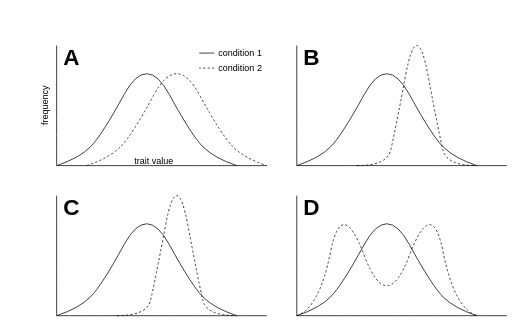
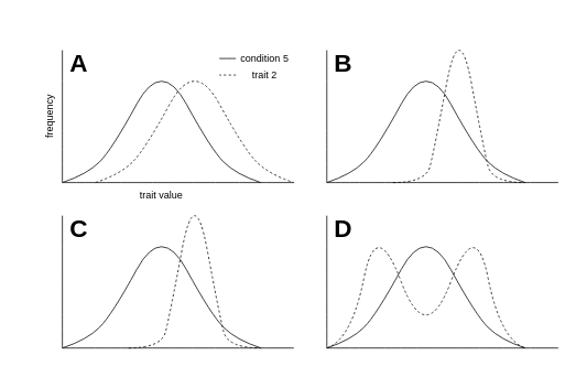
  <mxCell id="0" />
  <mxCell id="1" parent="0" />
  <mxCell id="2" value="" style="endArrow=none;html=1;rounded=0;curved=1;" edge="1" parent="1"><mxGeometry width="50" height="50" relative="1" as="geometry"><mxPoint x="75" y="220" as="sourcePoint" /><mxPoint x="75" y="60" as="targetPoint" /></mxGeometry></mxCell>
  <mxCell id="3" value="" style="endArrow=none;html=1;rounded=0;curved=1;" edge="1" parent="1"><mxGeometry width="50" height="50" relative="1" as="geometry"><mxPoint x="75" y="220" as="sourcePoint" /><mxPoint x="355" y="220" as="targetPoint" /></mxGeometry></mxCell>
  <mxCell id="4" value="" style="endArrow=none;html=1;rounded=0;curved=1;" edge="1" parent="1"><mxGeometry width="50" height="50" relative="1" as="geometry"><mxPoint x="75" y="220" as="sourcePoint" /><mxPoint x="315" y="220" as="targetPoint" /><Array as="points"><mxPoint x="105" y="210" /><mxPoint x="135" y="180" /><mxPoint x="195" y="70" /><mxPoint x="255" y="180" /><mxPoint x="285" y="210" /></Array></mxGeometry></mxCell>
  <mxCell id="5" value="&lt;b&gt;&lt;font style=&quot;font-size: 30px;&quot;&gt;A&lt;/font&gt;&lt;/b&gt;" style="rounded=1;whiteSpace=wrap;html=1;strokeColor=none;fillColor=none;arcSize=25;" vertex="1" parent="1"><mxGeometry x="75" y="60" width="40" height="30" as="geometry" /></mxCell>
- <mxCell id="6" value="trait value" style="rounded=1;whiteSpace=wrap;html=1;strokeColor=none;fillColor=none;" vertex="1" parent="1"><mxGeometry x="165" y="200" width="80" height="30" as="geometry" /></mxCell>
+ <mxCell id="6" value="trait value" style="rounded=1;whiteSpace=wrap;html=1;strokeColor=none;fillColor=none;" vertex="1" parent="1"><mxGeometry x="155" y="220" width="80" height="30" as="geometry" /></mxCell>
  <mxCell id="7" value="frequency" style="rounded=1;whiteSpace=wrap;html=1;strokeColor=none;fillColor=none;rotation=-90;" vertex="1" parent="1"><mxGeometry x="20" y="125" width="80" height="30" as="geometry" /></mxCell>
  <mxCell id="8" value="" style="endArrow=none;html=1;rounded=0;curved=1;dashed=1;" edge="1" parent="1"><mxGeometry width="50" height="50" relative="1" as="geometry"><mxPoint x="115" y="220" as="sourcePoint" /><mxPoint x="355" y="220" as="targetPoint" /><Array as="points"><mxPoint x="145" y="210" /><mxPoint x="175" y="180" /><mxPoint x="235" y="70" /><mxPoint x="295" y="180" /><mxPoint x="325" y="210" /></Array></mxGeometry></mxCell>
  <mxCell id="9" value="" style="endArrow=none;html=1;rounded=0;curved=1;" edge="1" parent="1"><mxGeometry width="50" height="50" relative="1" as="geometry"><mxPoint x="395" y="220" as="sourcePoint" /><mxPoint x="395" y="60" as="targetPoint" /></mxGeometry></mxCell>
  <mxCell id="10" value="" style="endArrow=none;html=1;rounded=0;curved=1;" edge="1" parent="1"><mxGeometry width="50" height="50" relative="1" as="geometry"><mxPoint x="395" y="220" as="sourcePoint" /><mxPoint x="675" y="220" as="targetPoint" /></mxGeometry></mxCell>
  <mxCell id="11" value="" style="endArrow=none;html=1;rounded=0;curved=1;" edge="1" parent="1"><mxGeometry width="50" height="50" relative="1" as="geometry"><mxPoint x="395" y="220" as="sourcePoint" /><mxPoint x="635" y="220" as="targetPoint" /><Array as="points"><mxPoint x="425" y="210" /><mxPoint x="455" y="180" /><mxPoint x="515" y="70" /><mxPoint x="575" y="180" /><mxPoint x="605" y="210" /></Array></mxGeometry></mxCell>
  <mxCell id="12" value="&lt;b&gt;&lt;font style=&quot;font-size: 30px;&quot;&gt;B&lt;/font&gt;&lt;/b&gt;" style="rounded=1;whiteSpace=wrap;html=1;strokeColor=none;fillColor=none;arcSize=25;" vertex="1" parent="1"><mxGeometry x="395" y="60" width="40" height="30" as="geometry" /></mxCell>
  <mxCell id="13" value="" style="endArrow=none;html=1;rounded=0;curved=1;dashed=1;" edge="1" parent="1"><mxGeometry width="50" height="50" relative="1" as="geometry"><mxPoint x="475" y="220" as="sourcePoint" /><mxPoint x="635" y="220" as="targetPoint" /><Array as="points"><mxPoint x="515" y="220" /><mxPoint x="525" y="180" /><mxPoint x="555" y="20" /><mxPoint x="585" y="180" /><mxPoint x="595" y="220" /></Array></mxGeometry></mxCell>
  <mxCell id="14" value="" style="endArrow=none;html=1;rounded=0;curved=1;" edge="1" parent="1"><mxGeometry width="50" height="50" relative="1" as="geometry"><mxPoint x="75" y="420" as="sourcePoint" /><mxPoint x="75" y="260" as="targetPoint" /></mxGeometry></mxCell>
  <mxCell id="15" value="" style="endArrow=none;html=1;rounded=0;curved=1;" edge="1" parent="1"><mxGeometry width="50" height="50" relative="1" as="geometry"><mxPoint x="75" y="420" as="sourcePoint" /><mxPoint x="355" y="420" as="targetPoint" /></mxGeometry></mxCell>
  <mxCell id="16" value="" style="endArrow=none;html=1;rounded=0;curved=1;" edge="1" parent="1"><mxGeometry width="50" height="50" relative="1" as="geometry"><mxPoint x="75" y="420" as="sourcePoint" /><mxPoint x="315" y="420" as="targetPoint" /><Array as="points"><mxPoint x="105" y="410" /><mxPoint x="135" y="380" /><mxPoint x="195" y="270" /><mxPoint x="255" y="380" /><mxPoint x="285" y="410" /></Array></mxGeometry></mxCell>
  <mxCell id="17" value="&lt;b&gt;&lt;font style=&quot;font-size: 30px;&quot;&gt;C&lt;/font&gt;&lt;/b&gt;" style="rounded=1;whiteSpace=wrap;html=1;strokeColor=none;fillColor=none;arcSize=25;" vertex="1" parent="1"><mxGeometry x="75" y="260" width="40" height="30" as="geometry" /></mxCell>
  <mxCell id="18" value="" style="endArrow=none;html=1;rounded=0;curved=1;dashed=1;" edge="1" parent="1"><mxGeometry width="50" height="50" relative="1" as="geometry"><mxPoint x="155" y="420" as="sourcePoint" /><mxPoint x="315" y="420" as="targetPoint" /><Array as="points"><mxPoint x="195" y="420" /><mxPoint x="205" y="380" /><mxPoint x="235" y="220" /><mxPoint x="265" y="380" /><mxPoint x="275" y="420" /></Array></mxGeometry></mxCell>
  <mxCell id="19" value="" style="endArrow=none;html=1;rounded=0;curved=1;" edge="1" parent="1"><mxGeometry width="50" height="50" relative="1" as="geometry"><mxPoint x="395" y="420" as="sourcePoint" /><mxPoint x="395" y="260" as="targetPoint" /></mxGeometry></mxCell>
  <mxCell id="20" value="" style="endArrow=none;html=1;rounded=0;curved=1;" edge="1" parent="1"><mxGeometry width="50" height="50" relative="1" as="geometry"><mxPoint x="395" y="420" as="sourcePoint" /><mxPoint x="675" y="420" as="targetPoint" /></mxGeometry></mxCell>
  <mxCell id="21" value="" style="endArrow=none;html=1;rounded=0;curved=1;" edge="1" parent="1"><mxGeometry width="50" height="50" relative="1" as="geometry"><mxPoint x="395" y="420" as="sourcePoint" /><mxPoint x="635" y="420" as="targetPoint" /><Array as="points"><mxPoint x="425" y="410" /><mxPoint x="455" y="380" /><mxPoint x="515" y="270" /><mxPoint x="575" y="380" /><mxPoint x="605" y="410" /></Array></mxGeometry></mxCell>
  <mxCell id="22" value="&lt;b&gt;&lt;font style=&quot;font-size: 30px;&quot;&gt;D&lt;/font&gt;&lt;/b&gt;" style="rounded=1;whiteSpace=wrap;html=1;strokeColor=none;fillColor=none;arcSize=25;" vertex="1" parent="1"><mxGeometry x="395" y="260" width="40" height="30" as="geometry" /></mxCell>
  <mxCell id="23" value="" style="endArrow=none;html=1;rounded=0;curved=1;dashed=1;" edge="1" parent="1"><mxGeometry width="50" height="50" relative="1" as="geometry"><mxPoint x="395" y="420" as="sourcePoint" /><mxPoint x="635" y="420" as="targetPoint" /><Array as="points"><mxPoint x="425" y="410" /><mxPoint x="455" y="260" /><mxPoint x="515" y="420" /><mxPoint x="575" y="260" /><mxPoint x="605" y="410" /></Array></mxGeometry></mxCell>
  <mxCell id="24" style="edgeStyle=orthogonalEdgeStyle;curved=1;rounded=0;orthogonalLoop=1;jettySize=auto;html=1;exitX=0;exitY=0.5;exitDx=0;exitDy=0;fontSize=12;endArrow=none;endFill=0;" edge="1" parent="1" source="25"><mxGeometry relative="1" as="geometry"><mxPoint x="265" y="70" as="targetPoint" /></mxGeometry></mxCell>
- <mxCell id="25" value="condition 1" style="rounded=1;whiteSpace=wrap;html=1;strokeColor=none;fillColor=none;arcSize=25;" vertex="1" parent="1"><mxGeometry x="285" y="60" width="70" height="20" as="geometry" /></mxCell>
+ <mxCell id="25" value="condition 5" style="rounded=1;whiteSpace=wrap;html=1;strokeColor=none;fillColor=none;arcSize=25;" vertex="1" parent="1"><mxGeometry x="285" y="60" width="70" height="20" as="geometry" /></mxCell>
  <mxCell id="26" style="edgeStyle=orthogonalEdgeStyle;curved=1;rounded=0;orthogonalLoop=1;jettySize=auto;html=1;exitX=0;exitY=0.5;exitDx=0;exitDy=0;fontSize=12;endArrow=none;endFill=0;dashed=1;" edge="1" parent="1" source="27"><mxGeometry relative="1" as="geometry"><mxPoint x="265" y="90" as="targetPoint" /></mxGeometry></mxCell>
- <mxCell id="27" value="&lt;font style=&quot;font-size: 12px;&quot;&gt;condition 2&lt;/font&gt;" style="rounded=1;whiteSpace=wrap;html=1;strokeColor=none;fillColor=none;arcSize=25;" vertex="1" parent="1"><mxGeometry x="285" y="80" width="70" height="20" as="geometry" /></mxCell>
+ <mxCell id="27" value="&lt;font style=&quot;font-size: 12px;&quot;&gt;trait 2&lt;/font&gt;" style="rounded=1;whiteSpace=wrap;html=1;strokeColor=none;fillColor=none;arcSize=25;" vertex="1" parent="1"><mxGeometry x="285" y="80" width="70" height="20" as="geometry" /></mxCell>
